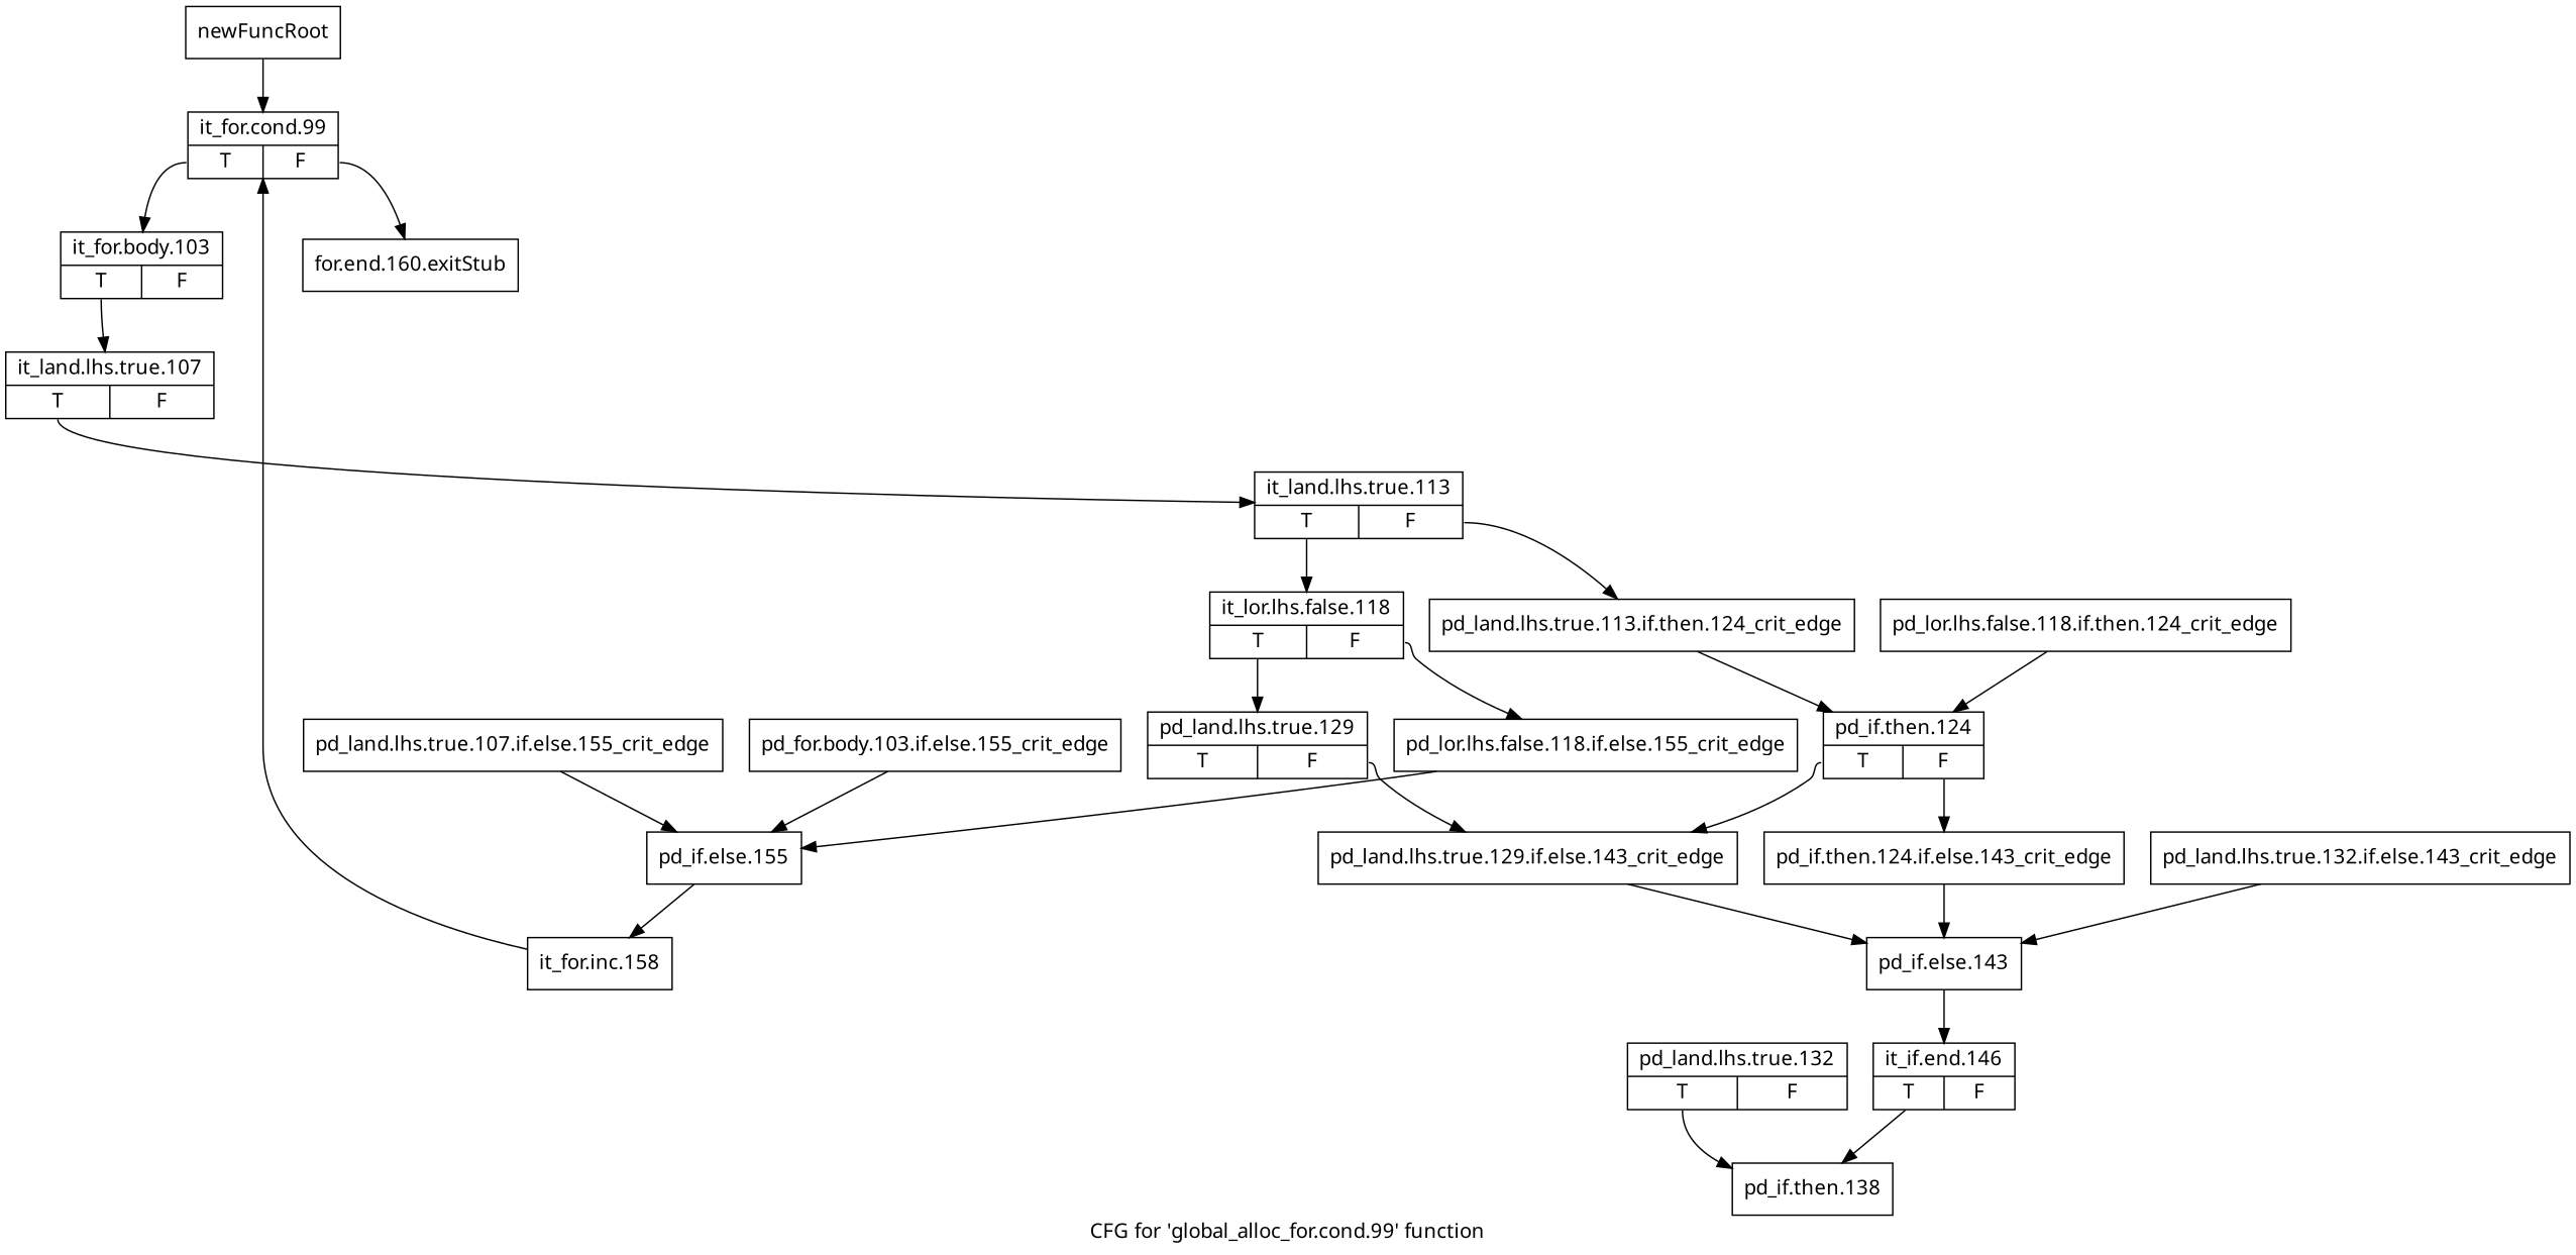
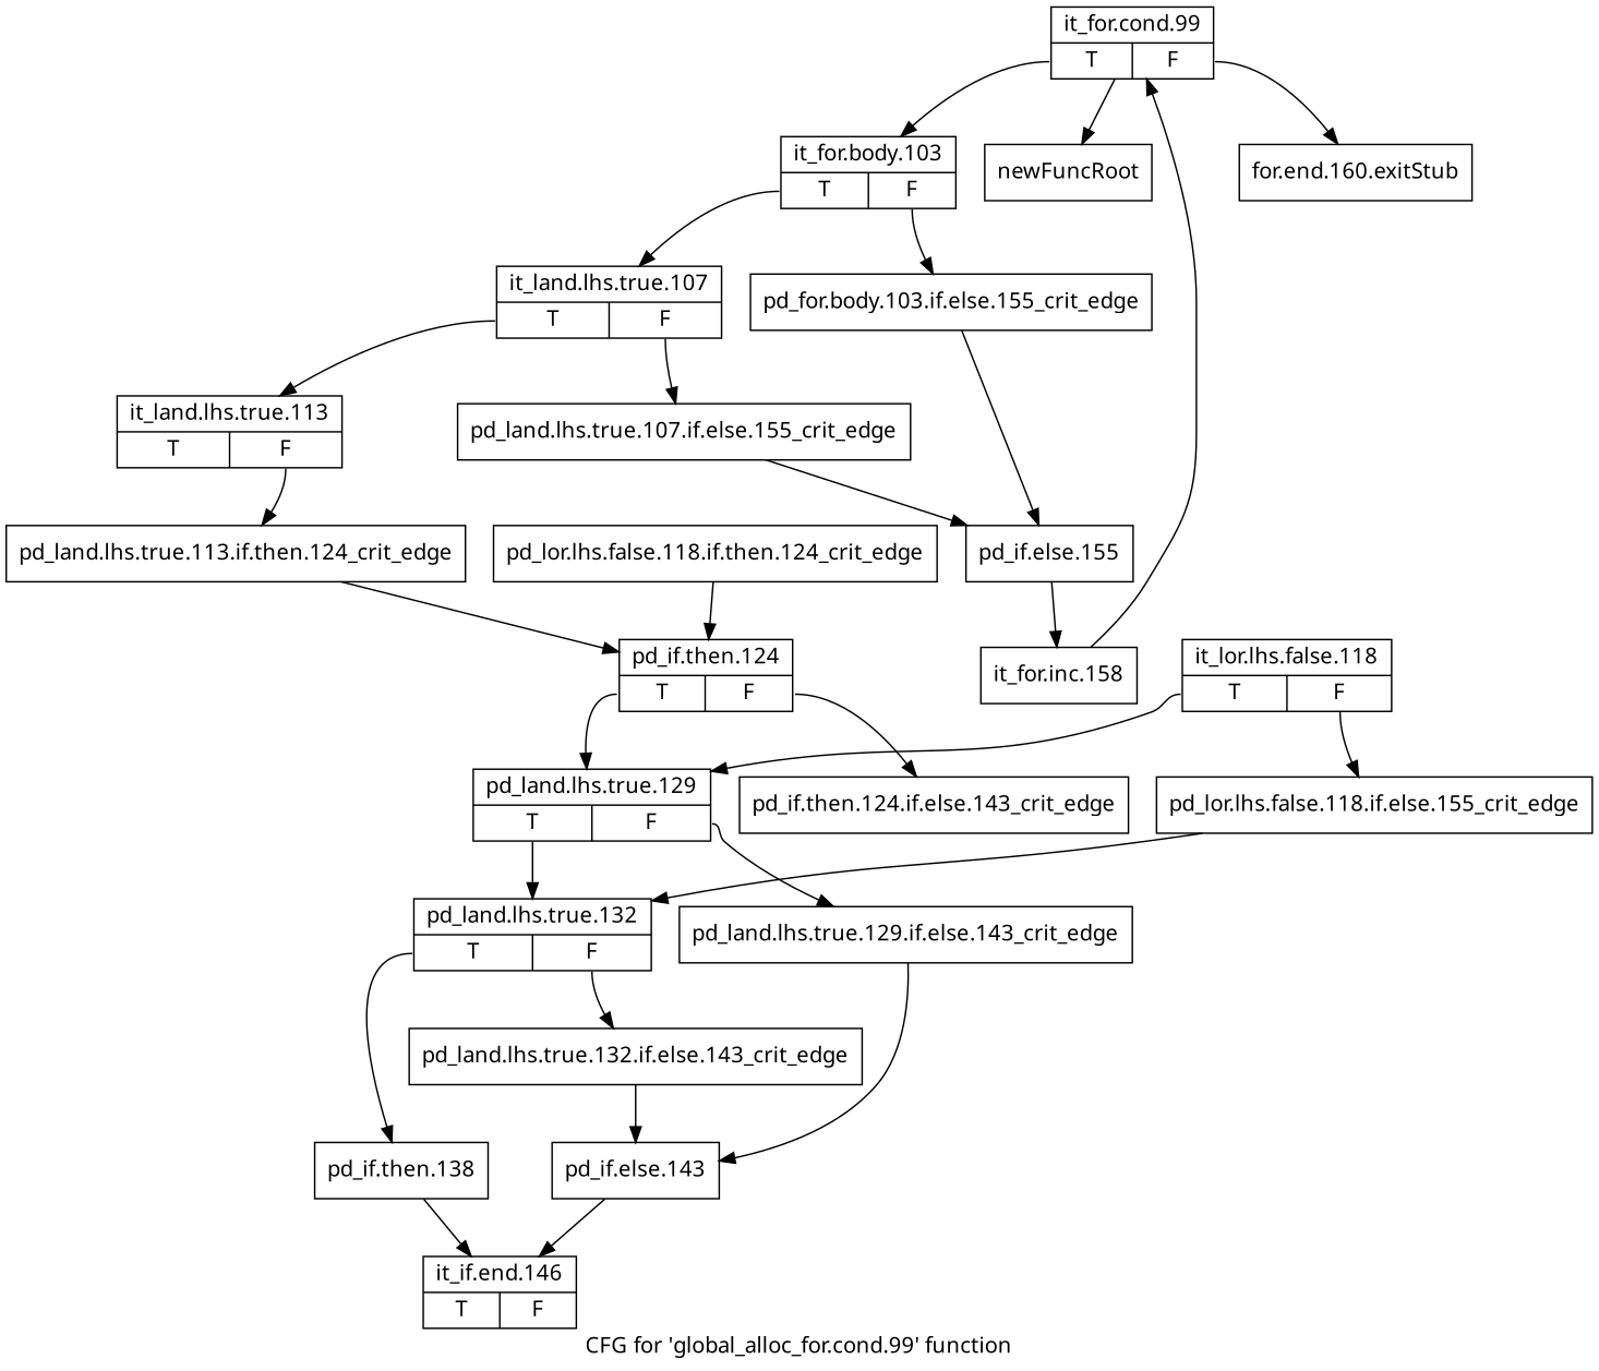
  digraph {
    fontname="Noto Sans"
    label="CFG for 'global_alloc_for.cond.99' function"
    node [fontname="Noto Sans" shape=record]
    edge [fontname="Noto Sans"]
    n1 [label="{newFuncRoot}"]
    n2 [label="{it_for.cond.99|{<s0>T|<s1>F}}"]
    n3 [label="{for.end.160.exitStub}"]
    n4 [label="{it_for.body.103|{<s0>T|<s1>F}}"]
    n5 [label="{it_land.lhs.true.107|{<s0>T|<s1>F}}"]
    n6 [label="{pd_for.body.103.if.else.155_crit_edge}"]
    n7 [label="{it_land.lhs.true.113|{<s0>T|<s1>F}}"]
    n8 [label="{pd_land.lhs.true.107.if.else.155_crit_edge}"]
    n9 [label="{pd_if.else.155}"]
    n10 [label="{it_lor.lhs.false.118|{<s0>T|<s1>F}}"]
    n11 [label="{pd_land.lhs.true.113.if.then.124_crit_edge}"]
    n12 [label="{it_for.inc.158}"]
    n13 [label="{pd_lor.lhs.false.118.if.else.155_crit_edge}"]
    n14 [label="{pd_land.lhs.true.129|{<s0>T|<s1>F}}"]
    n15 [label="{pd_if.then.124|{<s0>T|<s1>F}}"]
    n16 [label="{pd_lor.lhs.false.118.if.then.124_crit_edge}"]
    n17 [label="{pd_if.then.124.if.else.143_crit_edge}"]
    n18 [label="{pd_land.lhs.true.132|{<s0>T|<s1>F}}"]
    n19 [label="{pd_land.lhs.true.129.if.else.143_crit_edge}"]
    n20 [label="{pd_if.else.143}"]
    n21 [label="{pd_if.then.138}"]
    n22 [label="{pd_land.lhs.true.132.if.else.143_crit_edge}"]
    n23 [label="{it_if.end.146|{<s0>T|<s1>F}}"]
-   n1 -> n2
+   n2 -> n1
    n2 -> n3 [tailport=s1]
    n2 -> n4 [tailport=s0]
    n4 -> n5 [tailport=s0]
+   n4 -> n6 [tailport=s1]
    n5 -> n7 [tailport=s0]
+   n5 -> n8 [tailport=s1]
    n6 -> n9
-   n7 -> n10 [tailport=s0]
    n7 -> n11 [tailport=s1]
    n8 -> n9
    n9 -> n12
    n10 -> n13 [tailport=s1]
    n10 -> n14 [tailport=s0]
    n11 -> n15
    n12 -> n2
-   n13 -> n9
+   n13 -> n18
+   n14 -> n18 [tailport=s0]
    n14 -> n19 [tailport=s1]
-   n15 -> n19 [tailport=s0]
+   n15 -> n14 [tailport=s0]
    n15 -> n17 [tailport=s1]
    n16 -> n15
-   n17 -> n20
    n18 -> n21 [tailport=s0]
+   n18 -> n22 [tailport=s1]
    n19 -> n20
    n20 -> n23
-   n23 -> n21
+   n21 -> n23
    n22 -> n20
  }
